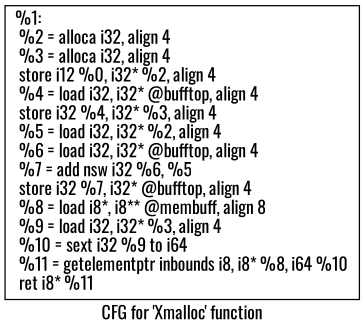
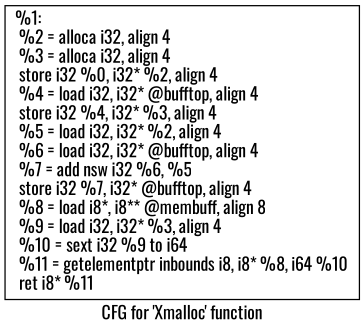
  digraph {
    label="CFG for 'Xmalloc' function"
    fontname=Oswald
-   n1 [label="{%1:\l  %2 = alloca i32, align 4\l  %3 = alloca i32, align 4\l  store i12 %0, i32* %2, align 4\l  %4 = load i32, i32* @bufftop, align 4\l  store i32 %4, i32* %3, align 4\l  %5 = load i32, i32* %2, align 4\l  %6 = load i32, i32* @bufftop, align 4\l  %7 = add nsw i32 %6, %5\l  store i32 %7, i32* @bufftop, align 4\l  %8 = load i8*, i8** @membuff, align 8\l  %9 = load i32, i32* %3, align 4\l  %10 = sext i32 %9 to i64\l  %11 = getelementptr inbounds i8, i8* %8, i64 %10\l  ret i8* %11\l}" shape=record fontname=Oswald]
+   n1 [label="{%1:\l  %2 = alloca i32, align 4\l  %3 = alloca i32, align 4\l  store i32 %0, i32* %2, align 4\l  %4 = load i32, i32* @bufftop, align 4\l  store i32 %4, i32* %3, align 4\l  %5 = load i32, i32* %2, align 4\l  %6 = load i32, i32* @bufftop, align 4\l  %7 = add nsw i32 %6, %5\l  store i32 %7, i32* @bufftop, align 4\l  %8 = load i8*, i8** @membuff, align 8\l  %9 = load i32, i32* %3, align 4\l  %10 = sext i32 %9 to i64\l  %11 = getelementptr inbounds i8, i8* %8, i64 %10\l  ret i8* %11\l}" shape=record fontname=Oswald]
  }
